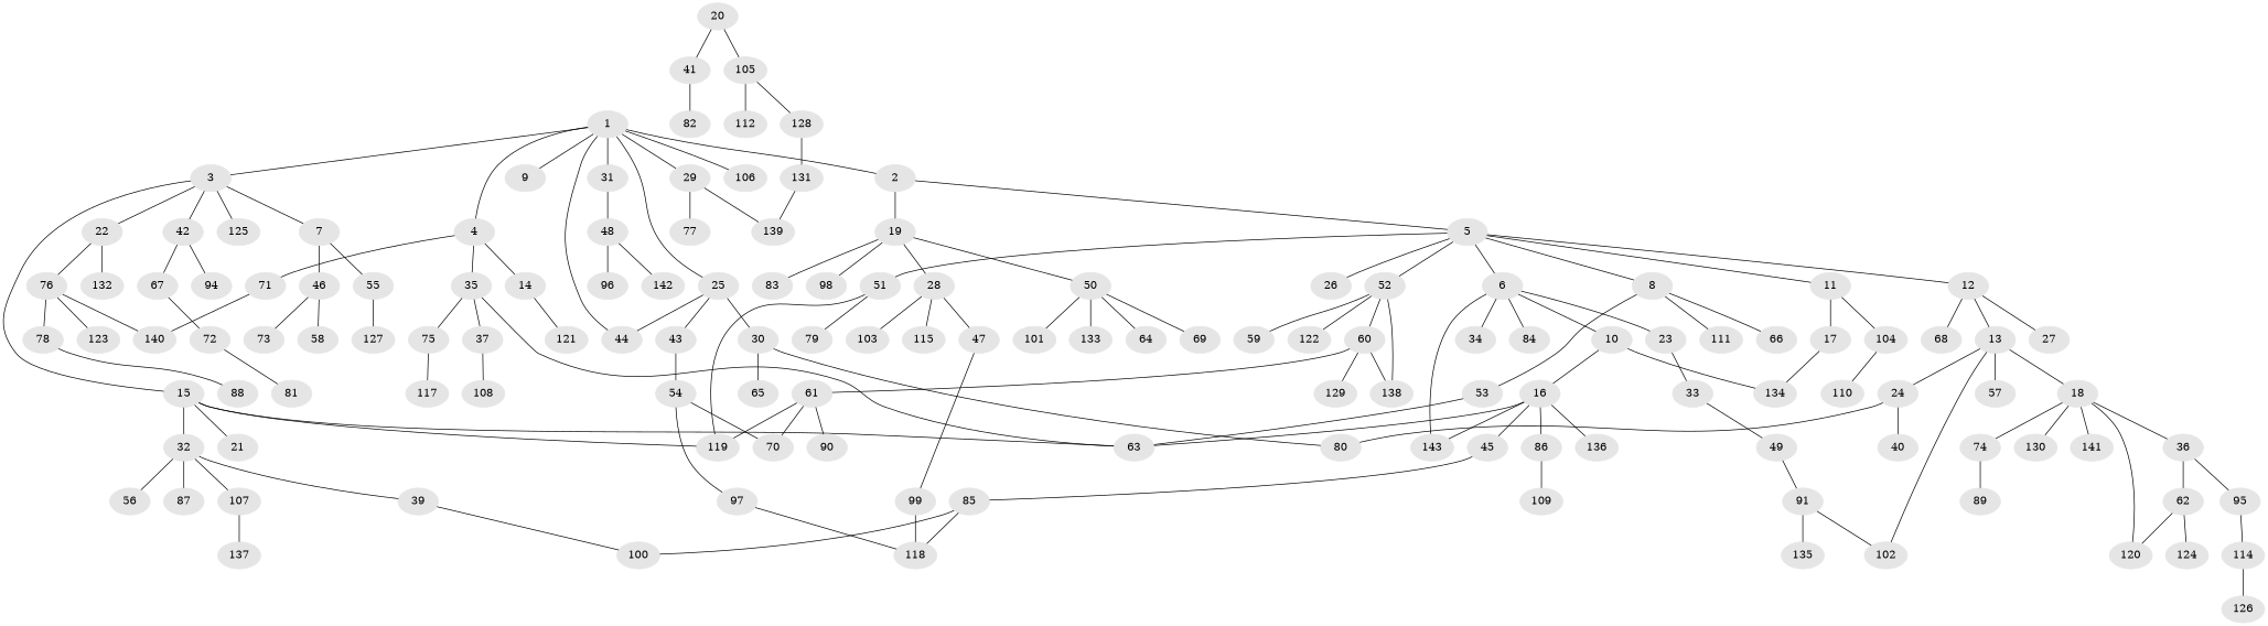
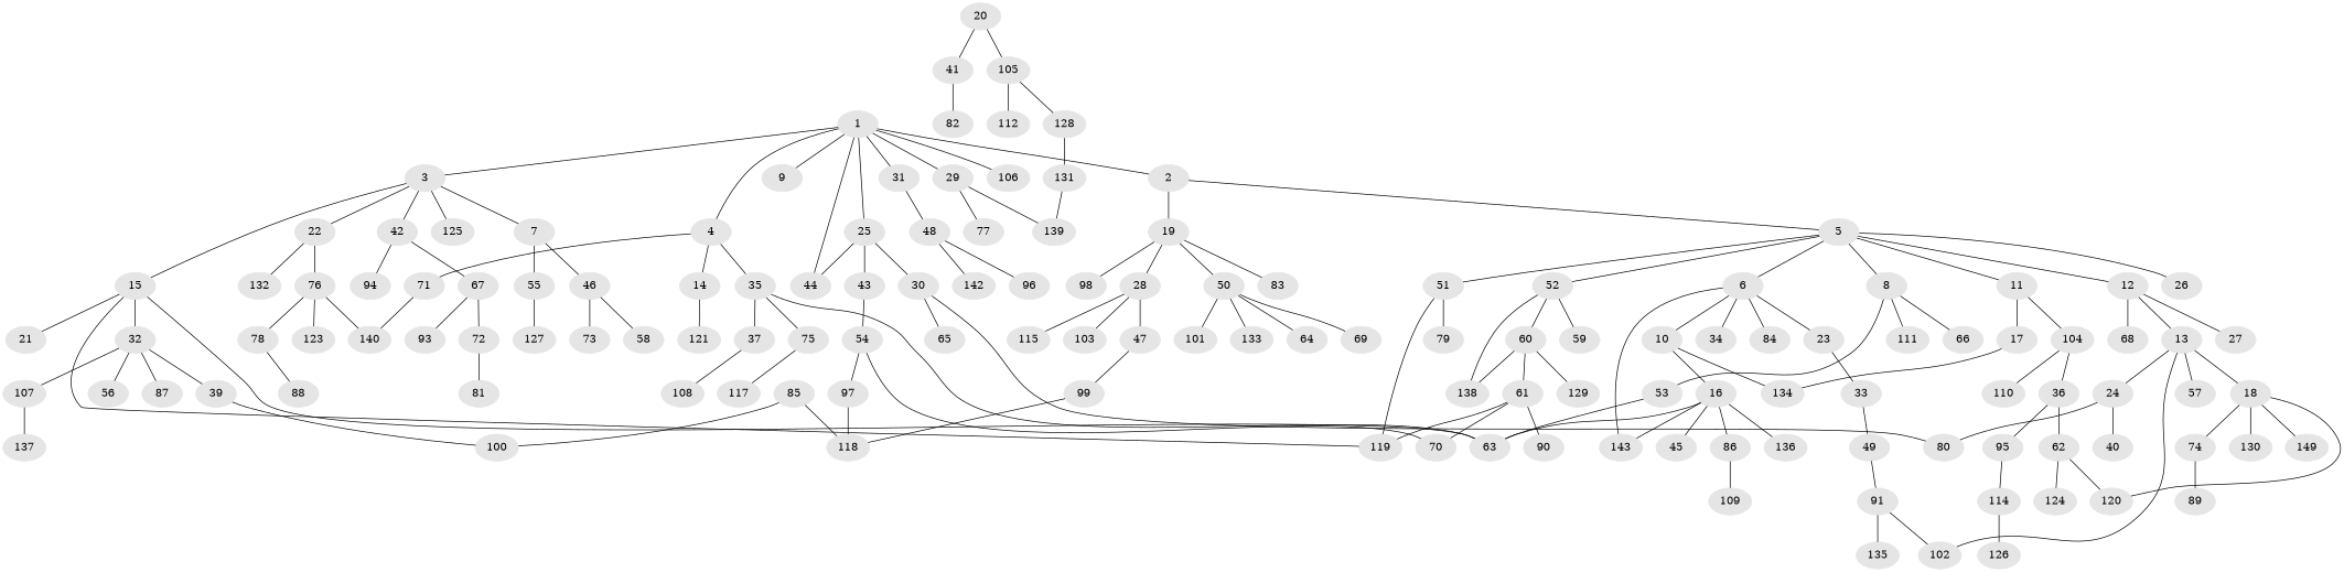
  graph {
    node [color=gray90 style=filled]
    1
    2
    3
    4
    9
    25
    29
    31
    44
    106
    5
    19
    7
    15
    22
    42
    125
    14
    35
    71
    30
    43
    77
    139
    48
    6
    8
    11
    12
    26
    51
    52
    28
    50
    83
    98
    46
    55
    21
    32
    63
    119
    76
    132
    67
    94
    121
    37
    75
    140
    10
    23
    34
    84
    143
    53
    66
    111
    17
    104
    13
    27
    68
    79
    59
    60
-   122
    138
    16
    134
    33
    58
    73
    127
    45
    86
    136
    110
    18
    24
    57
    102
    36
    74
    120
    130
-   141
+   141 [label=149]
    40
    80
    20
    41
    105
    39
    56
    87
    107
    85
    109
    62
    95
    89
    47
    103
    115
    64
    69
    101
    133
    82
    112
    128
    78
    123
    49
    65
    54
    99
    96
    142
    100
    137
    91
    108
    117
    124
    114
    72
+   93
    70
    97
    118
    135
    61
    129
    90
    81
    88
    126
    131
    1 -- 2
    1 -- 3
    1 -- 4
    1 -- 9
    1 -- 25
    1 -- 29
    1 -- 31
    1 -- 44
    1 -- 106
    2 -- 5
    2 -- 19
    3 -- 7
    3 -- 15
    3 -- 22
    3 -- 42
    3 -- 125
    4 -- 14
    4 -- 35
    4 -- 71
    25 -- 44
    25 -- 30
    25 -- 43
    29 -- 77
    29 -- 139
    31 -- 48
    5 -- 6
    5 -- 8
    5 -- 11
    5 -- 12
    5 -- 26
    5 -- 51
    5 -- 52
    19 -- 28
    19 -- 50
    19 -- 83
    19 -- 98
    7 -- 46
    7 -- 55
    15 -- 21
    15 -- 32
    15 -- 63
    15 -- 119
    22 -- 76
    22 -- 132
    42 -- 67
    42 -- 94
    14 -- 121
    35 -- 63
    35 -- 37
    35 -- 75
    71 -- 140
    30 -- 80
    30 -- 65
    43 -- 54
    48 -- 96
    48 -- 142
    6 -- 10
    6 -- 23
    6 -- 34
    6 -- 84
    6 -- 143
    8 -- 53
    8 -- 66
    8 -- 111
    11 -- 17
    11 -- 104
    12 -- 13
    12 -- 27
    12 -- 68
    51 -- 119
    51 -- 79
    52 -- 59
    52 -- 60
-   52 -- 122
    52 -- 138
    28 -- 47
    28 -- 103
    28 -- 115
    50 -- 64
    50 -- 69
    50 -- 101
    50 -- 133
    46 -- 58
    46 -- 73
    55 -- 127
    32 -- 39
    32 -- 56
    32 -- 87
    32 -- 107
    76 -- 140
    76 -- 78
    76 -- 123
    67 -- 72
+   67 -- 93
    37 -- 108
    75 -- 117
    10 -- 16
    10 -- 134
    23 -- 33
    53 -- 63
    17 -- 134
    104 -- 110
    13 -- 18
    13 -- 24
    13 -- 57
    13 -- 102
    60 -- 138
    60 -- 61
    60 -- 129
    16 -- 63
    16 -- 143
    16 -- 45
    16 -- 86
    16 -- 136
    33 -- 49
-   45 -- 85
    86 -- 109
-   18 -- 36
+   104 -- 36
    18 -- 74
    18 -- 120
    18 -- 130
    18 -- 141
    24 -- 40
    24 -- 80
    36 -- 62
    36 -- 95
    74 -- 89
    20 -- 41
    20 -- 105
    41 -- 82
    105 -- 112
    105 -- 128
    39 -- 100
    107 -- 137
    85 -- 100
    85 -- 118
    62 -- 120
    62 -- 124
    95 -- 114
    47 -- 99
    128 -- 131
    78 -- 88
    49 -- 91
    54 -- 70
    54 -- 97
    99 -- 118
    91 -- 102
    91 -- 135
    114 -- 126
    72 -- 81
    97 -- 118
    61 -- 119
    61 -- 70
    61 -- 90
    131 -- 139
  }
